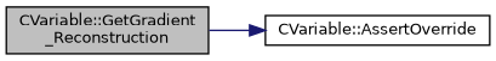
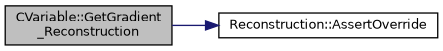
  digraph {
    rankdir=LR
    node [color=black fontname=Helvetica fontsize=10 shape=record style=filled]
    n1 [fillcolor=grey75 fontcolor=black height=0.2 label="CVariable::GetGradient\l_Reconstruction" width=0.4]
-   n2 [fillcolor=white height=0.2 label="CVariable::AssertOverride" width=0.4]
+   n2 [fillcolor=white height=0.2 label="Reconstruction::AssertOverride" width=0.4]
    n1 -> n2 [color=midnightblue fontname=Helvetica fontsize=10 labelfontname=Helvetica labelfontsize=10 style=solid]
  }
